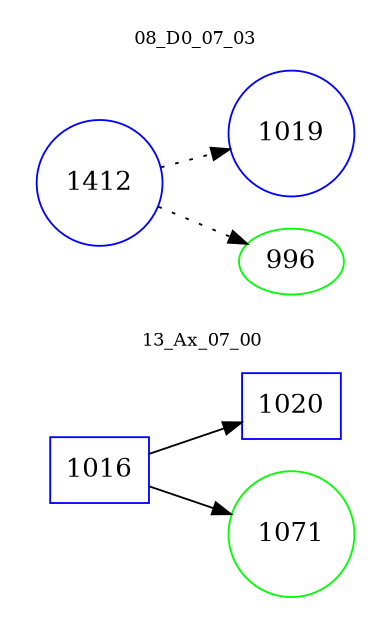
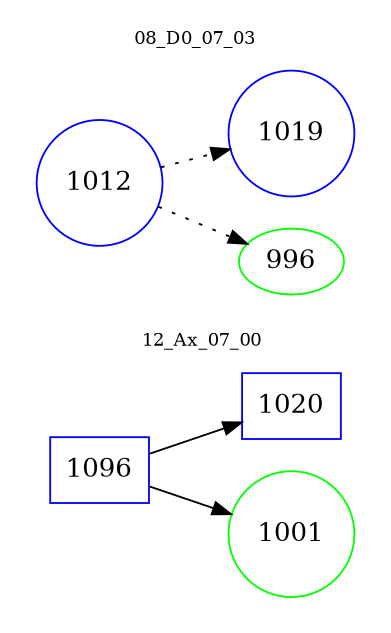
  digraph {
    rankdir=LR
    node [color=blue shape=circle]
    edge [color=black style=solid]
-   n1 [label=1016 shape=box]
-   n2 [color=green label=1071]
+   n1 [label=1096 shape=box]
+   n2 [color=green label=1001]
    n3 [label=1020 shape=box]
-   n4 [label=1412]
+   n4 [label=1012]
    n5 [color=green label=996 shape=ellipse]
    n6 [label=1019]
    subgraph cluster_1 {
      color=white
      fontsize=10
-     label="13_Ax_07_00"
+     label="12_Ax_07_00"
      n1
      n2
      n3
    }
    subgraph cluster_2 {
      color=white
      fontsize=10
      label="08_D0_07_03"
      n4
      n5
      n6
    }
    n1 -> n2
    n1 -> n3
    n4 -> n5 [style=dotted]
    n4 -> n6 [style=dotted]
  }
